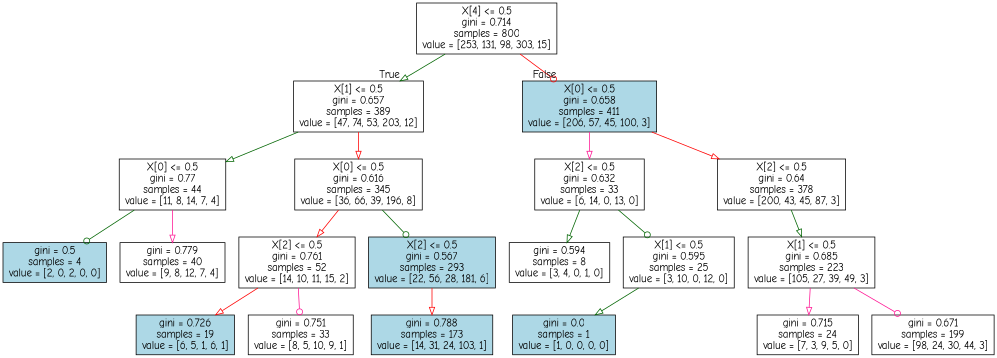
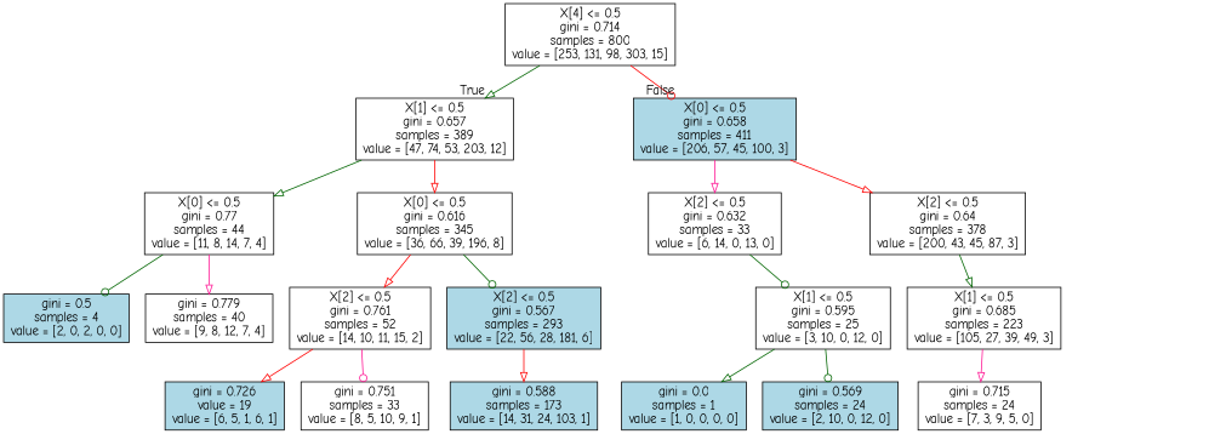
  digraph {
    fontname="Comic Neue"
    node [fillcolor=white fontname="Comic Neue" shape=box style=filled]
    edge [arrowhead=onormal color=darkgreen fontname="Comic Neue"]
    n1 [label="X[4] <= 0.5\ngini = 0.714\nsamples = 800\nvalue = [253, 131, 98, 303, 15]"]
    n2 [label="X[1] <= 0.5\ngini = 0.657\nsamples = 389\nvalue = [47, 74, 53, 203, 12]"]
    n3 [fillcolor=lightblue label="X[0] <= 0.5\ngini = 0.658\nsamples = 411\nvalue = [206, 57, 45, 100, 3]"]
    n4 [label="X[0] <= 0.5\ngini = 0.77\nsamples = 44\nvalue = [11, 8, 14, 7, 4]"]
    n5 [label="X[0] <= 0.5\ngini = 0.616\nsamples = 345\nvalue = [36, 66, 39, 196, 8]"]
    n6 [label="X[2] <= 0.5\ngini = 0.632\nsamples = 33\nvalue = [6, 14, 0, 13, 0]"]
    n7 [label="X[2] <= 0.5\ngini = 0.64\nsamples = 378\nvalue = [200, 43, 45, 87, 3]"]
    n8 [fillcolor=lightblue label="gini = 0.5\nsamples = 4\nvalue = [2, 0, 2, 0, 0]"]
    n9 [label="gini = 0.779\nsamples = 40\nvalue = [9, 8, 12, 7, 4]"]
    n10 [label="X[2] <= 0.5\ngini = 0.761\nsamples = 52\nvalue = [14, 10, 11, 15, 2]"]
    n11 [fillcolor=lightblue label="X[2] <= 0.5\ngini = 0.567\nsamples = 293\nvalue = [22, 56, 28, 181, 6]"]
-   n12 [fillcolor=lightblue label="gini = 0.726\nsamples = 19\nvalue = [6, 5, 1, 6, 1]"]
+   n12 [fillcolor=lightblue label="gini = 0.726\nvalue = 19\nvalue = [6, 5, 1, 6, 1]"]
    n13 [label="gini = 0.751\nsamples = 33\nvalue = [8, 5, 10, 9, 1]"]
-   n14 [fillcolor=lightblue label="gini = 0.788\nsamples = 173\nvalue = [14, 31, 24, 103, 1]"]
-   n15 [label="gini = 0.594\nsamples = 8\nvalue = [3, 4, 0, 1, 0]"]
+   n14 [fillcolor=lightblue label="gini = 0.588\nsamples = 173\nvalue = [14, 31, 24, 103, 1]"]
    n16 [label="X[1] <= 0.5\ngini = 0.595\nsamples = 25\nvalue = [3, 10, 0, 12, 0]"]
    n17 [label="X[1] <= 0.5\ngini = 0.685\nsamples = 223\nvalue = [105, 27, 39, 49, 3]"]
    n18 [fillcolor=lightblue label="gini = 0.0\nsamples = 1\nvalue = [1, 0, 0, 0, 0]"]
+   n19 [fillcolor=lightblue label="gini = 0.569\nsamples = 24\nvalue = [2, 10, 0, 12, 0]"]
    n20 [label="gini = 0.715\nsamples = 24\nvalue = [7, 3, 9, 5, 0]"]
-   n21 [label="gini = 0.671\nsamples = 199\nvalue = [98, 24, 30, 44, 3]"]
    n1 -> n2 [headlabel=True labelangle=45 labeldistance=2.5]
    n1 -> n3 [arrowhead=odot color=red headlabel=False labelangle=-45 labeldistance=2.5]
    n2 -> n4
    n2 -> n5 [color=red]
    n3 -> n6 [color=deeppink]
    n3 -> n7 [color=red]
    n4 -> n8 [arrowhead=odot]
    n4 -> n9 [color=deeppink]
    n5 -> n10 [color=red]
    n5 -> n11 [arrowhead=odot]
-   n6 -> n15
    n6 -> n16 [arrowhead=odot]
    n7 -> n17
    n10 -> n12 [color=red]
    n10 -> n13 [arrowhead=odot color=deeppink]
    n11 -> n14 [color=red]
    n16 -> n18
+   n16 -> n19 [arrowhead=odot]
    n17 -> n20 [color=deeppink]
-   n17 -> n21 [arrowhead=odot color=deeppink]
  }
